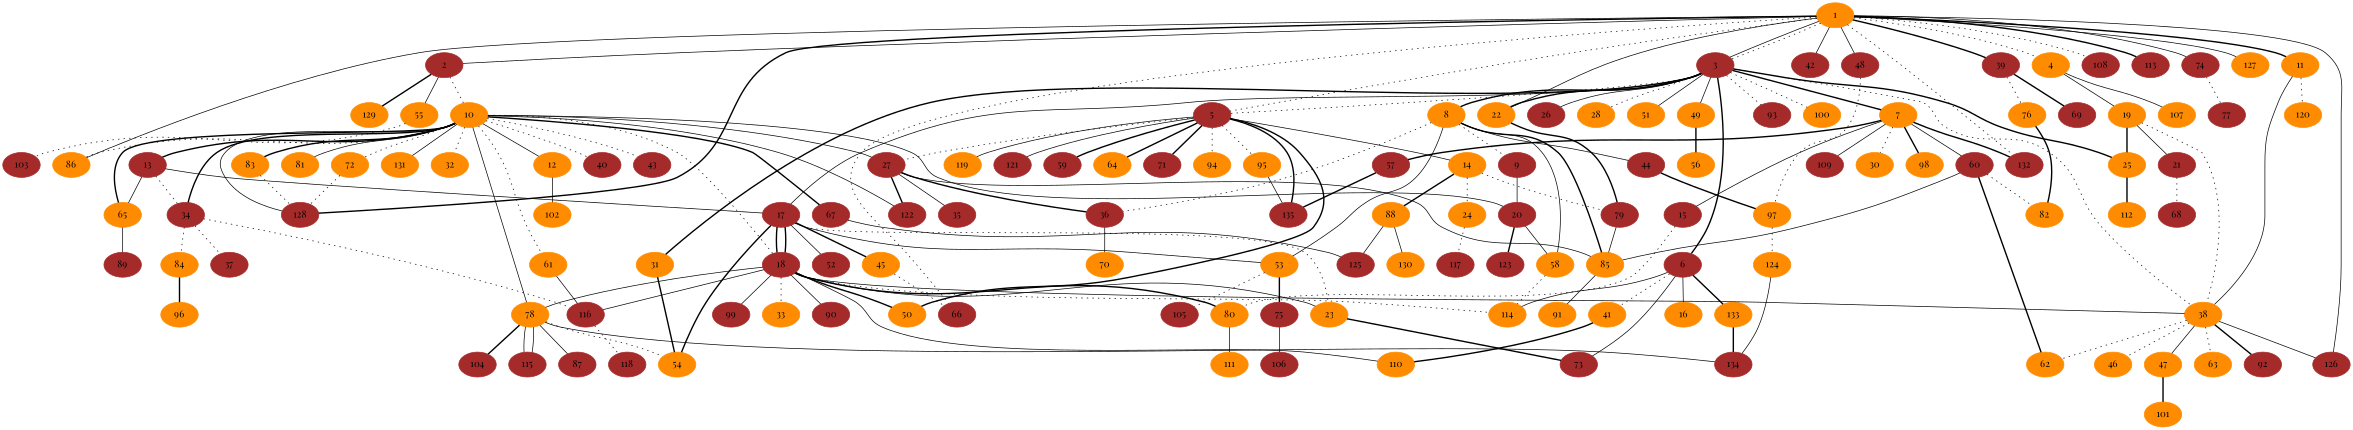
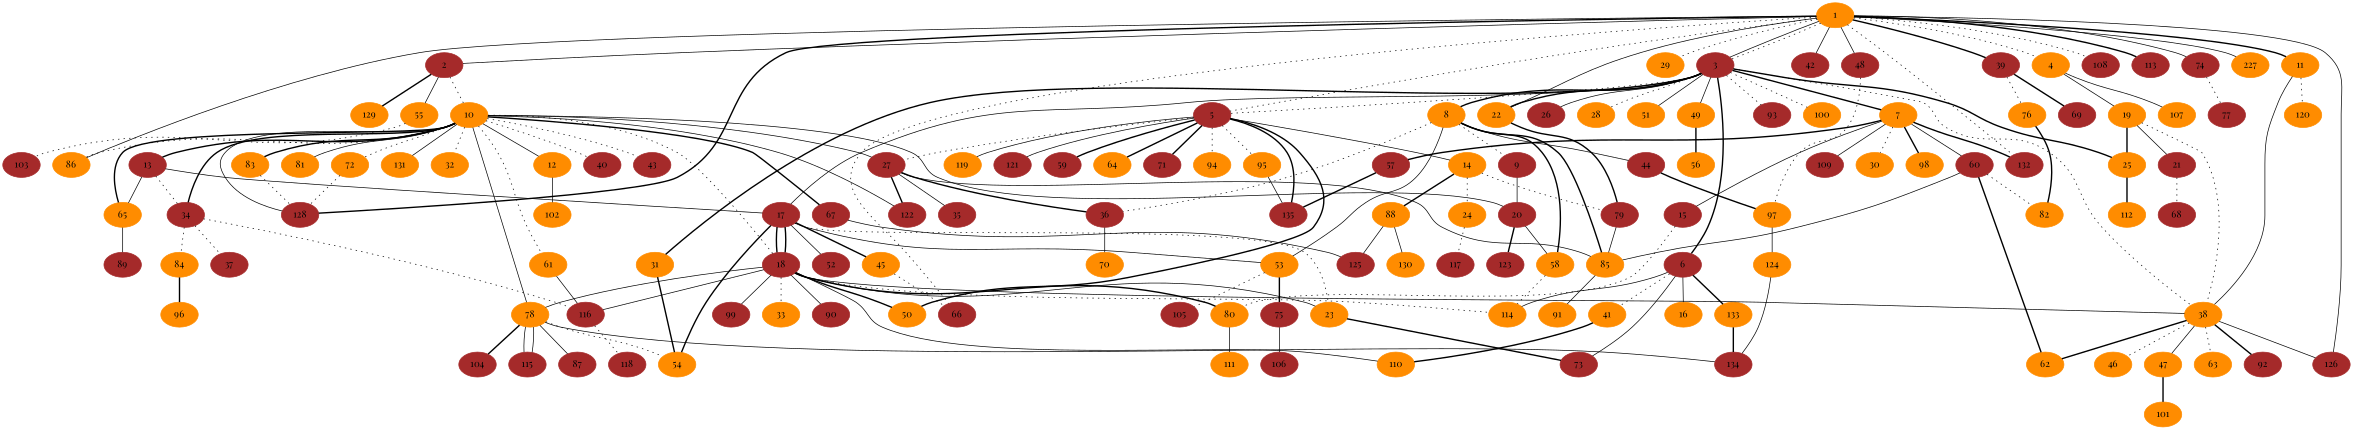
  graph {
    fontname="Playfair Display"
    node [color=darkorange fontname="Playfair Display" style=filled]
    edge [fontname="Playfair Display" style=solid]
    2 [color=brown]
    1
    3 [color=brown]
    4
    5 [color=brown]
    11
    22
+   29
    39 [color=brown]
    42 [color=brown]
    48 [color=brown]
    66 [color=brown]
    74 [color=brown]
    86
    108 [color=brown]
    113 [color=brown]
    126 [color=brown]
-   127
+   127 [label=227]
    128 [color=brown]
    132 [color=brown]
    10
    55
    129
    6 [color=brown]
    7
    8
    17 [color=brown]
    25
    26 [color=brown]
    28
    31
    38
    49
    51
    93 [color=brown]
    100
    19
    107
    14
    27 [color=brown]
    50
    59 [color=brown]
    64
    71 [color=brown]
    94
    95
    119
    121 [color=brown]
    135 [color=brown]
    120
    79 [color=brown]
    69 [color=brown]
    76
    97
    77 [color=brown]
    20 [color=brown]
    12
    13 [color=brown]
    18 [color=brown]
    32
    34 [color=brown]
    40 [color=brown]
    43 [color=brown]
    61
    65
    67 [color=brown]
    72
    78
    81
    83
    122 [color=brown]
    131
    103 [color=brown]
    16
    41
    73 [color=brown]
    114
    133
    15 [color=brown]
    30
    57 [color=brown]
    60 [color=brown]
    98
    109 [color=brown]
    9 [color=brown]
    36 [color=brown]
    44 [color=brown]
    53
    58
    85
    23
    45
    52 [color=brown]
    54
    112
    46
    47
    62
    63
    92 [color=brown]
    56
    21 [color=brown]
    24
    88
    35 [color=brown]
    110
    134 [color=brown]
    80
    82
    70
    75 [color=brown]
    105 [color=brown]
    91
    123 [color=brown]
    102
    33
    90 [color=brown]
    99 [color=brown]
    116 [color=brown]
    37 [color=brown]
    84
    89 [color=brown]
    125 [color=brown]
    87 [color=brown]
    104 [color=brown]
    115 [color=brown]
    117 [color=brown]
    130
    111
    118 [color=brown]
    68 [color=brown]
    96
    101
    124
    106 [color=brown]
    2 -- 10 [style=dotted]
    2 -- 55
    2 -- 129 [style=bold]
    1 -- 2
    1 -- 3
    1 -- 3 [style=dotted]
    1 -- 4 [style=dotted]
    1 -- 5 [style=dotted]
    1 -- 11 [style=bold]
    1 -- 22
+   1 -- 29 [style=dotted]
    1 -- 39 [style=bold]
    1 -- 42
    1 -- 48
    1 -- 66 [style=dotted]
    1 -- 74
    1 -- 86
    1 -- 108 [style=dotted]
    1 -- 113 [style=bold]
    1 -- 126
    1 -- 127
    1 -- 128 [style=bold]
    1 -- 132 [style=dotted]
    3 -- 5 [style=dotted]
    3 -- 22 [style=bold]
    3 -- 6 [style=bold]
    3 -- 7 [style=bold]
    3 -- 8 [style=bold]
    3 -- 17
    3 -- 25 [style=bold]
    3 -- 26
    3 -- 28 [style=dotted]
    3 -- 31 [style=bold]
    3 -- 38 [style=dotted]
    3 -- 49
    3 -- 51
    3 -- 93 [style=dotted]
    3 -- 100 [style=dotted]
    4 -- 19
    4 -- 107
    5 -- 14
    5 -- 27 [style=dotted]
    5 -- 50 [style=bold]
    5 -- 59 [style=bold]
    5 -- 64 [style=bold]
    5 -- 71 [style=bold]
    5 -- 94 [style=dotted]
    5 -- 95 [style=dotted]
    5 -- 119
    5 -- 121
    5 -- 135 [style=bold]
    11 -- 38
    11 -- 120 [style=dotted]
    22 -- 79 [style=bold]
    39 -- 69 [style=bold]
    39 -- 76 [style=dotted]
    48 -- 97 [style=dotted]
    74 -- 77 [style=dotted]
    10 -- 86 [style=dotted]
    10 -- 128
    10 -- 27
    10 -- 20
    10 -- 12
    10 -- 13 [style=bold]
    10 -- 18 [style=dotted]
    10 -- 32 [style=dotted]
    10 -- 34 [style=bold]
    10 -- 40 [style=dotted]
    10 -- 43 [style=dotted]
    10 -- 61 [style=dotted]
    10 -- 65 [style=bold]
    10 -- 67 [style=bold]
    10 -- 72 [style=dotted]
    10 -- 78
    10 -- 81
    10 -- 83 [style=bold]
    10 -- 122
    10 -- 131
    55 -- 103 [style=dotted]
    6 -- 16
    6 -- 41 [style=dotted]
    6 -- 73
    6 -- 114
    6 -- 133 [style=bold]
    7 -- 132 [style=bold]
    7 -- 15
    7 -- 30 [style=dotted]
    7 -- 57 [style=bold]
    7 -- 60
    7 -- 98 [style=bold]
    7 -- 109
    8 -- 9 [style=dotted]
    8 -- 36 [style=dotted]
    8 -- 44
    8 -- 53
-   8 -- 58
+   8 -- 58 [style=bold]
    8 -- 85 [style=bold]
    17 -- 18 [style=bold]
    17 -- 18 [style=bold]
    17 -- 53
    17 -- 23 [style=dotted]
    17 -- 45 [style=bold]
    17 -- 52
    17 -- 54 [style=bold]
    25 -- 112 [style=bold]
    31 -- 54 [style=bold]
    38 -- 126
    38 -- 46 [style=dotted]
    38 -- 47
-   38 -- 62 [style=dotted]
+   38 -- 62 [style=bold]
    38 -- 63 [style=dotted]
    38 -- 92 [style=bold]
    49 -- 56 [style=bold]
    19 -- 25 [style=bold]
    19 -- 38 [style=dotted]
    19 -- 21
    14 -- 79 [style=dotted]
    14 -- 24 [style=dotted]
    14 -- 88 [style=bold]
    27 -- 122 [style=bold]
    27 -- 36 [style=bold]
    27 -- 85
    27 -- 35
    95 -- 135
    79 -- 85
    76 -- 82 [style=bold]
-   97 -- 124 [style=dotted]
+   97 -- 124
    20 -- 58
    20 -- 123 [style=bold]
    12 -- 102
    13 -- 17
    13 -- 34 [style=dotted]
    13 -- 65
    18 -- 38
    18 -- 50 [style=bold]
    18 -- 78
    18 -- 114 [style=dotted]
    18 -- 23
    18 -- 110
    18 -- 80 [style=bold]
    18 -- 33 [style=dotted]
    18 -- 90
    18 -- 99
    18 -- 116
    34 -- 116 [style=dotted]
    34 -- 37 [style=dotted]
    34 -- 84 [style=dotted]
    61 -- 116
    65 -- 89
    67 -- 125
    72 -- 128 [style=dotted]
    78 -- 54 [style=dotted]
    78 -- 134
    78 -- 87
    78 -- 104 [style=bold]
    78 -- 115
    78 -- 115
    83 -- 128 [style=dotted]
    41 -- 110 [style=bold]
    133 -- 134 [style=bold]
    15 -- 80 [style=dotted]
    57 -- 135 [style=bold]
    60 -- 85
    60 -- 62 [style=bold]
    60 -- 82 [style=dotted]
    9 -- 20
    36 -- 70
    44 -- 97 [style=bold]
    53 -- 75 [style=bold]
    53 -- 105 [style=dotted]
    58 -- 114 [style=dotted]
    85 -- 91
    23 -- 73 [style=bold]
    45 -- 66 [style=dotted]
    47 -- 101 [style=bold]
    21 -- 68 [style=dotted]
    24 -- 117 [style=dotted]
    88 -- 125
    88 -- 130
    80 -- 111
    75 -- 106
    116 -- 118 [style=dotted]
    84 -- 96 [style=bold]
    124 -- 134
  }
